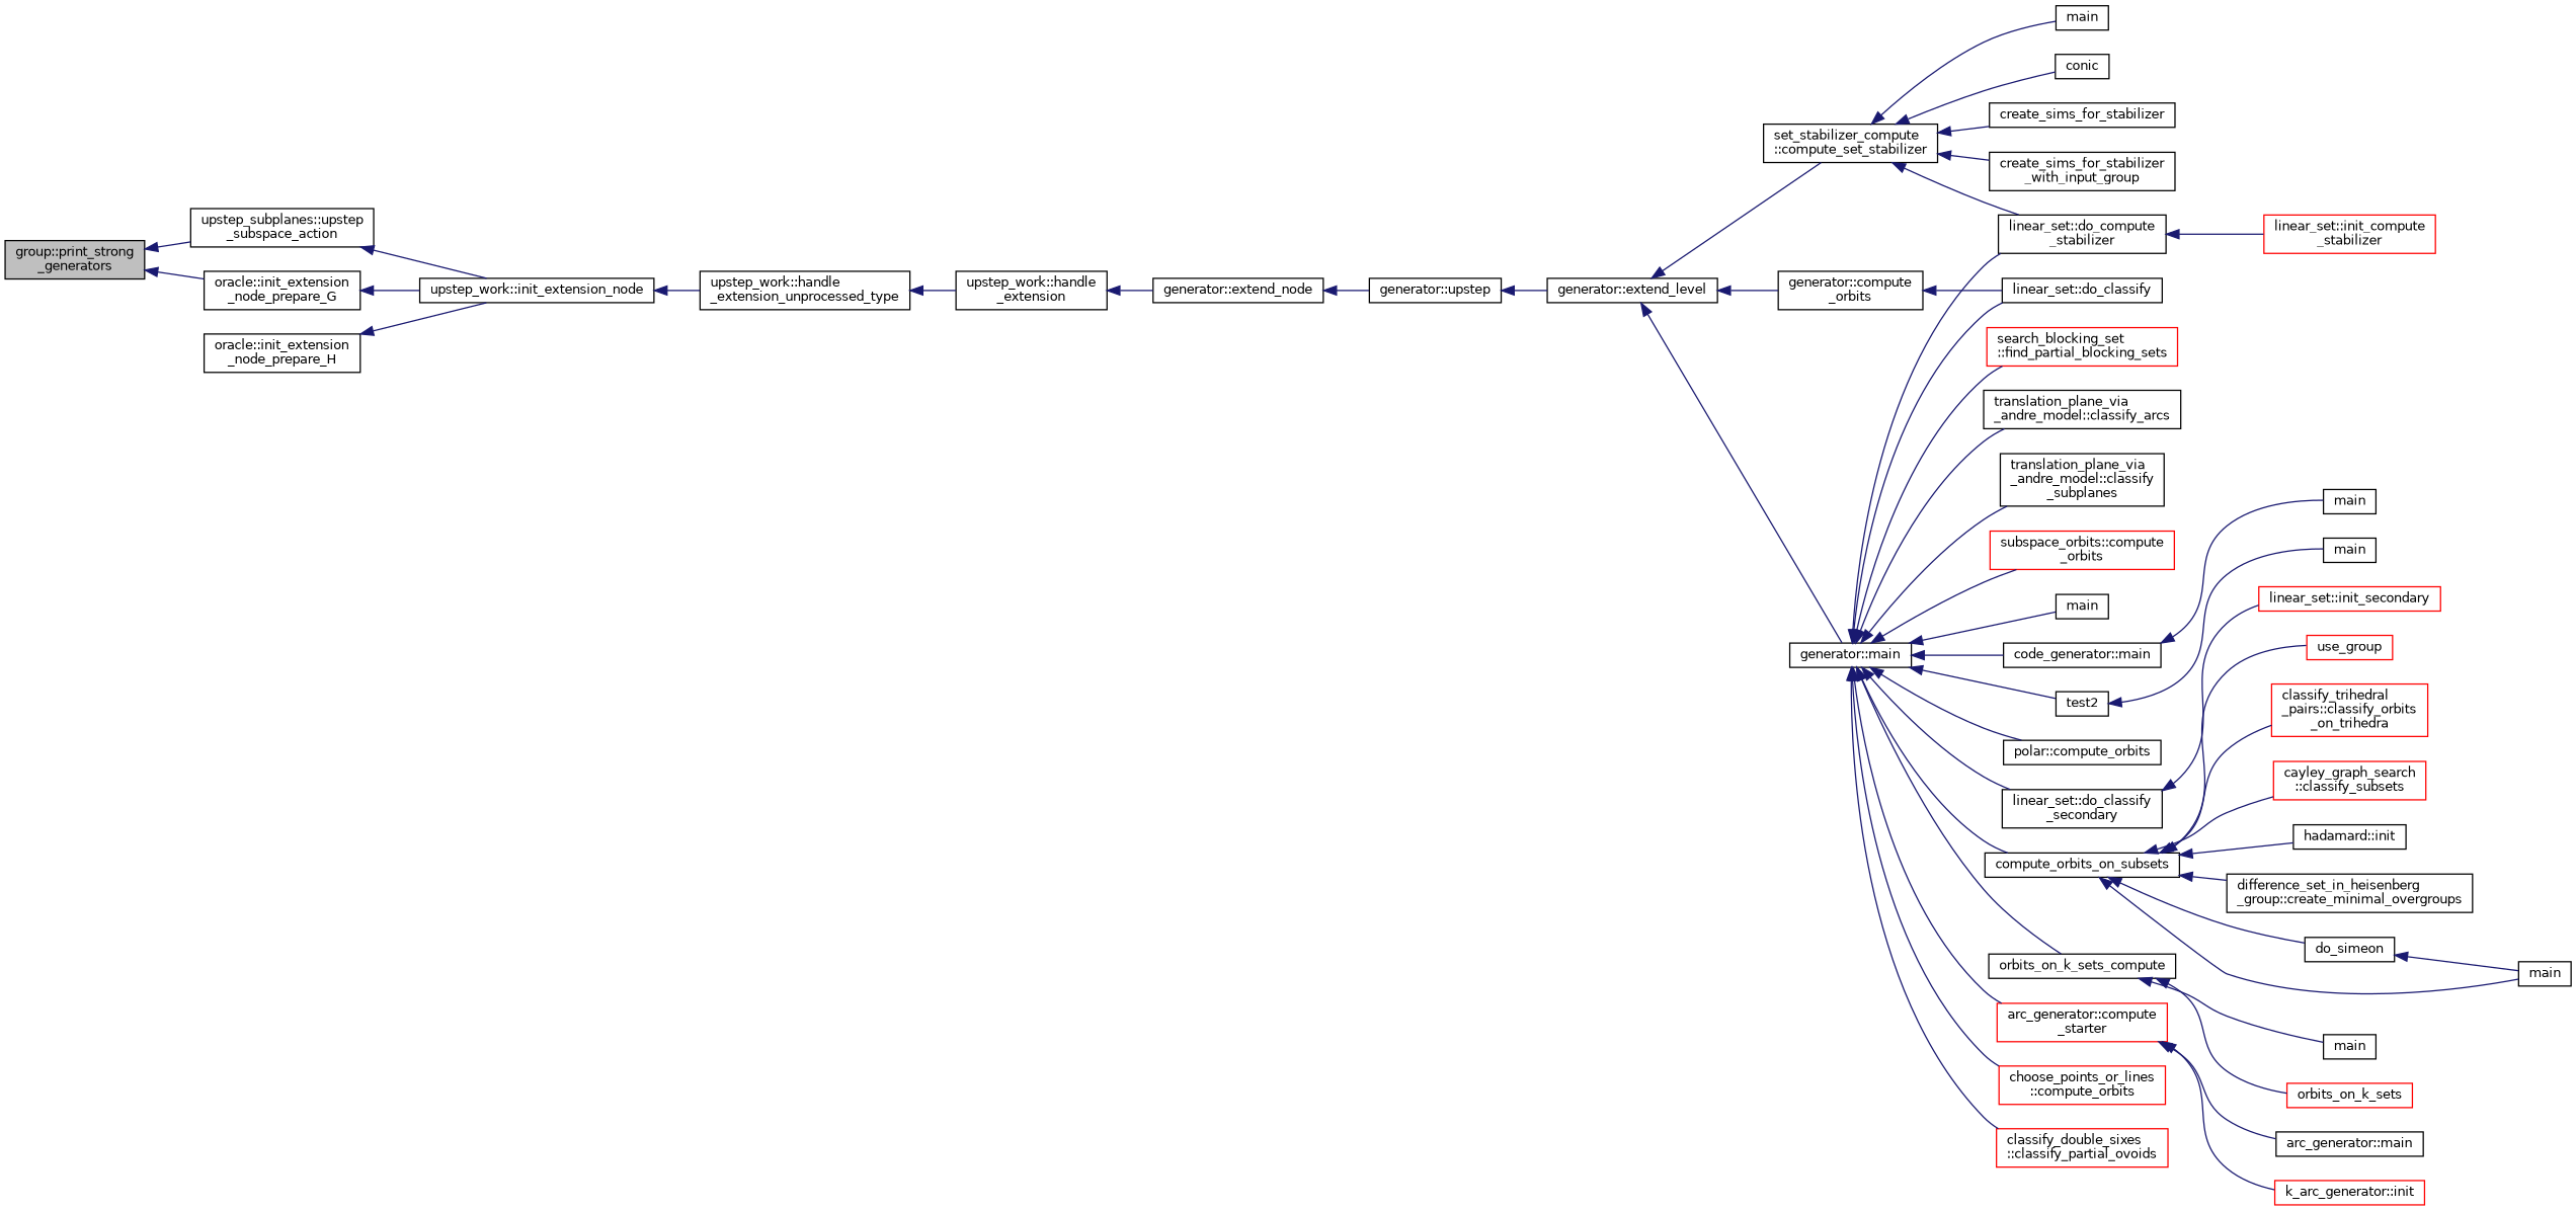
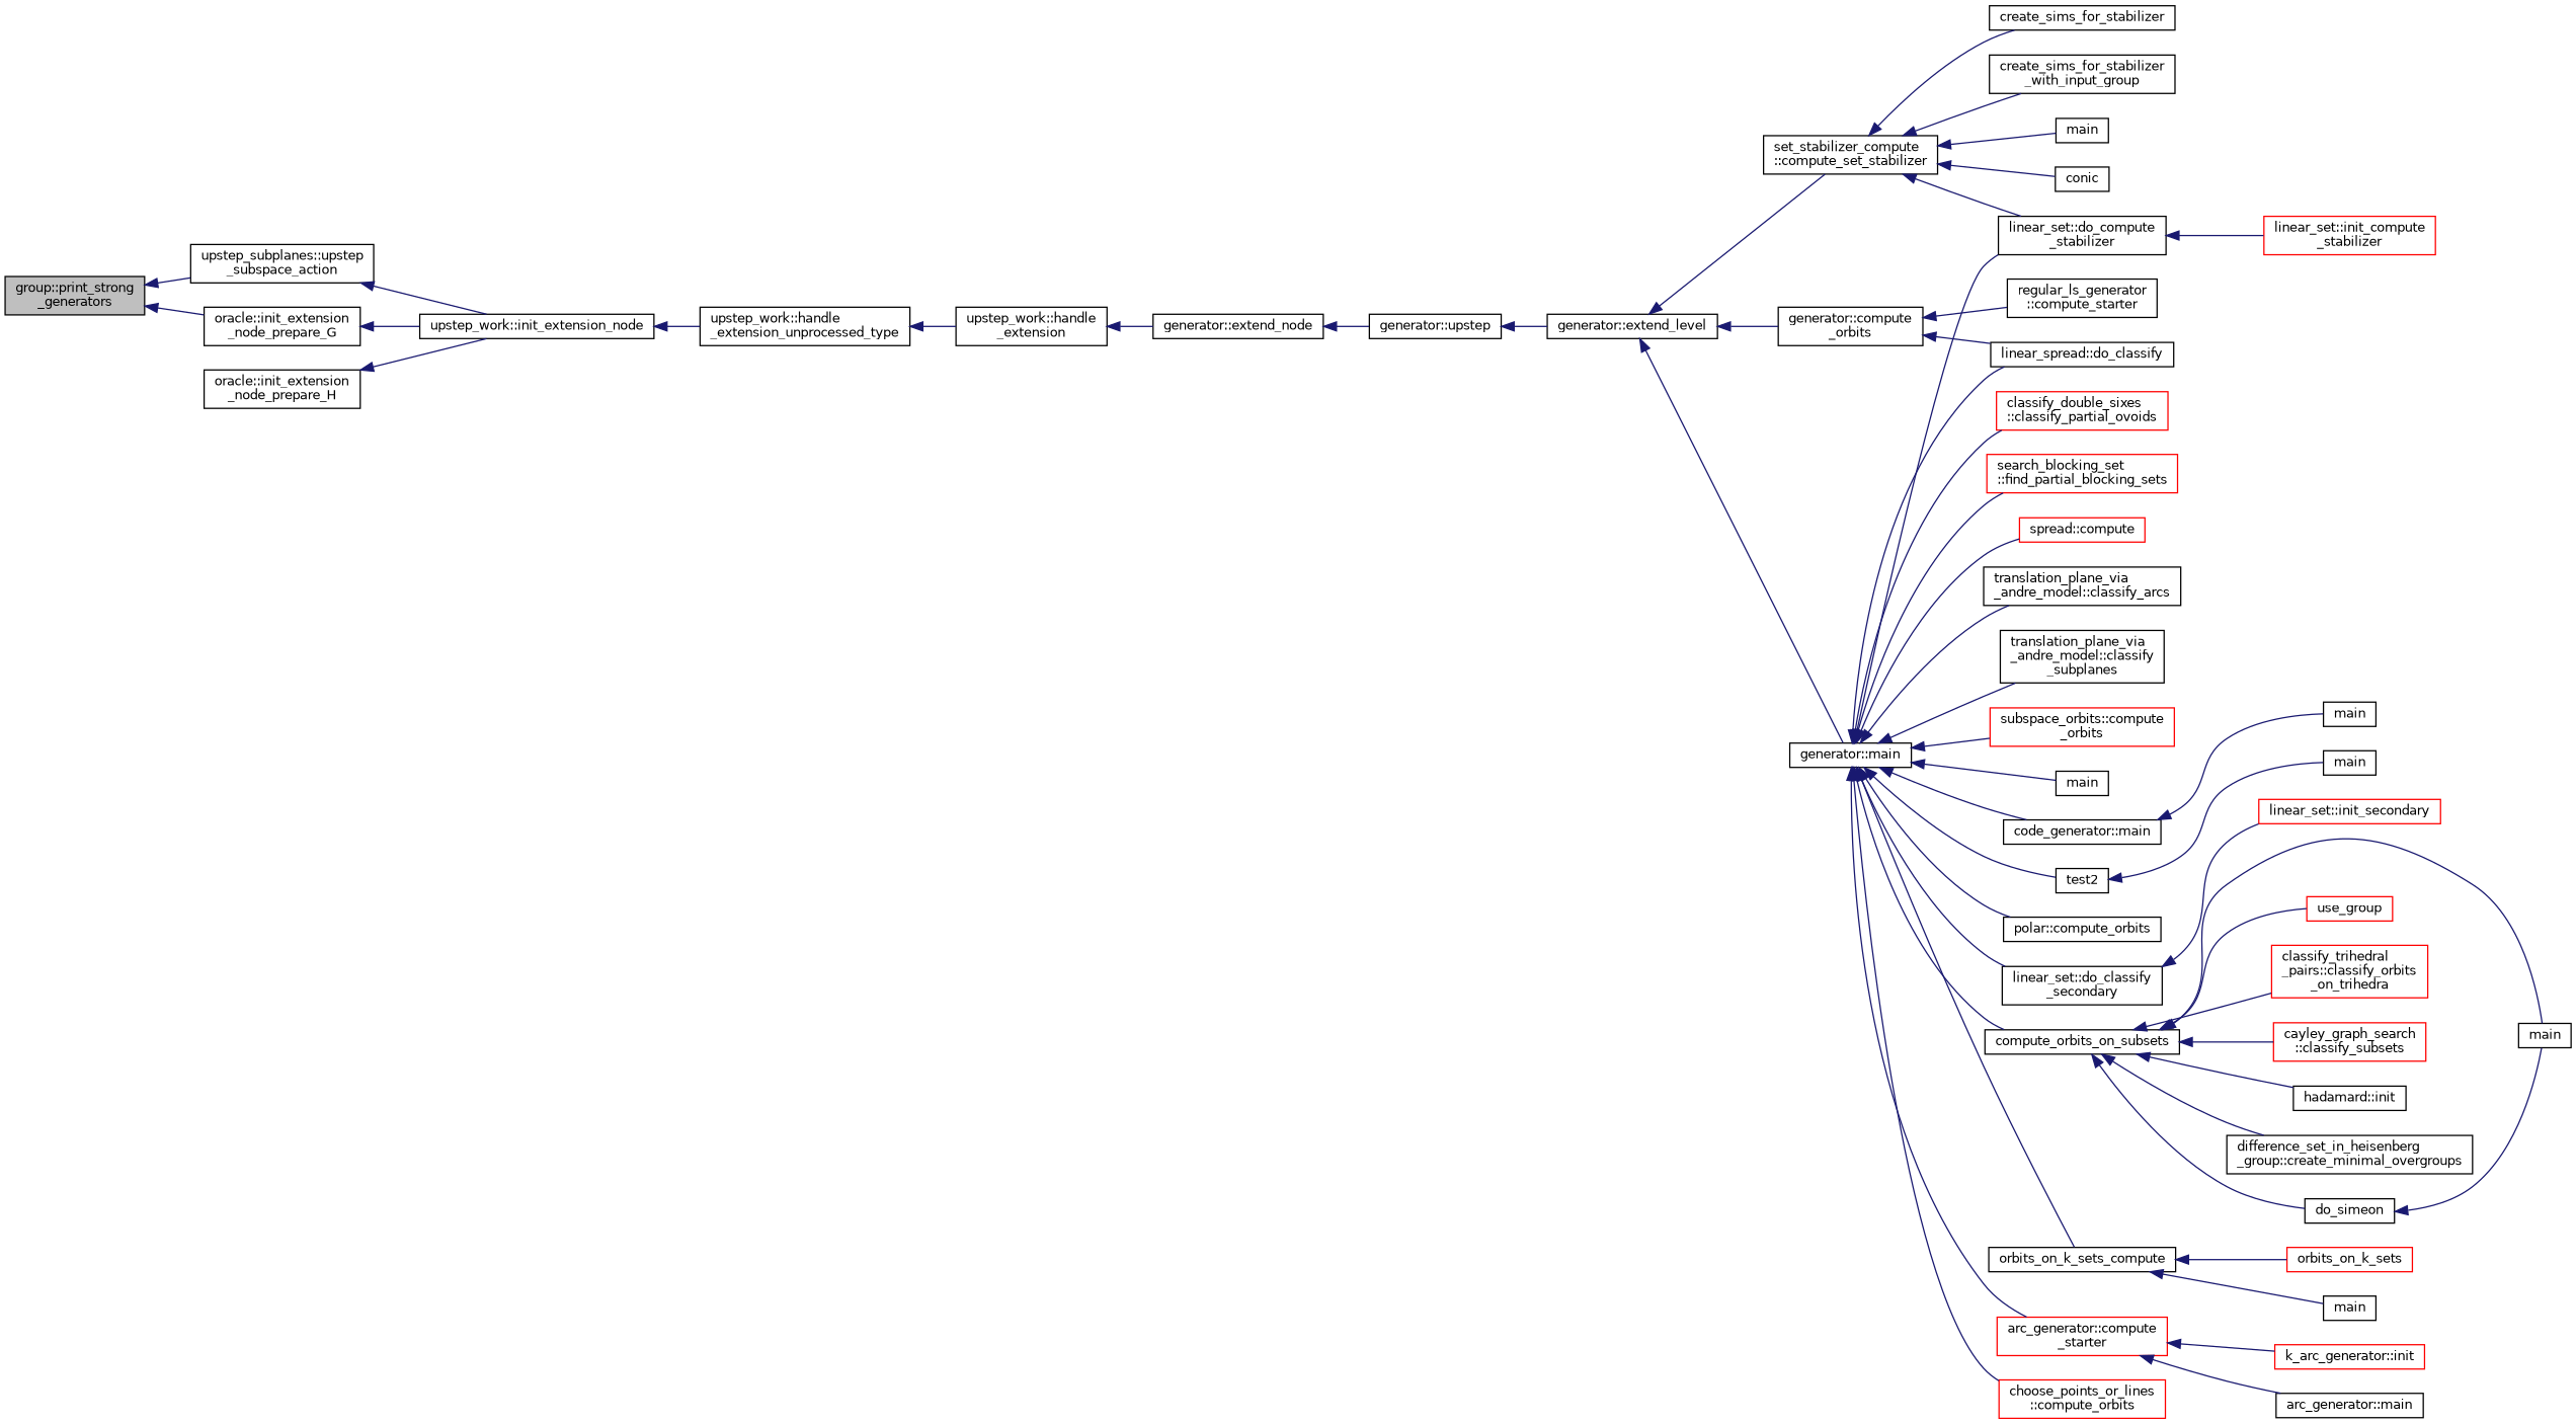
  digraph {
    rankdir=LR
    node [color=black fillcolor=white fontname=Helvetica fontsize=10 shape=record style=filled]
    edge [color=midnightblue dir=back fontname=Helvetica fontsize=10 labelfontname=Helvetica labelfontsize=10 style=solid]
    n1 [fillcolor=grey75 fontcolor=black height=0.2 label="group::print_strong\l_generators" width=0.4]
    n2 [height=0.2 label="oracle::init_extension\l_node_prepare_G" width=0.4]
    n3 [height=0.2 label="upstep_subplanes::upstep\l_subspace_action" width=0.4]
    n4 [height=0.2 label="upstep_work::init_extension_node" width=0.4]
    n5 [height=0.2 label="oracle::init_extension\l_node_prepare_H" width=0.4]
    n6 [height=0.2 label="upstep_work::handle\l_extension_unprocessed_type" width=0.4]
    n7 [height=0.2 label="upstep_work::handle\l_extension" width=0.4]
    n8 [height=0.2 label="generator::extend_node" width=0.4]
    n9 [height=0.2 label="generator::upstep" width=0.4]
    n10 [height=0.2 label="generator::extend_level" width=0.4]
    n11 [height=0.2 label="set_stabilizer_compute\l::compute_set_stabilizer" width=0.4]
    n12 [height=0.2 label="generator::compute\l_orbits" width=0.4]
    n13 [height=0.2 label="generator::main" width=0.4]
    n14 [height=0.2 label=main width=0.4]
    n15 [height=0.2 label=conic width=0.4]
    n16 [height=0.2 label="linear_set::do_compute\l_stabilizer" width=0.4]
    n17 [height=0.2 label=create_sims_for_stabilizer width=0.4]
    n18 [height=0.2 label="create_sims_for_stabilizer\l_with_input_group" width=0.4]
-   n20 [height=0.2 label="linear_set::do_classify" width=0.4]
+   n19 [height=0.2 label="regular_ls_generator\l::compute_starter" width=0.4]
+   n20 [height=0.2 label="linear_spread::do_classify" width=0.4]
    n21 [height=0.2 label=main width=0.4]
    n22 [height=0.2 label="code_generator::main" width=0.4]
    n23 [height=0.2 label=test2 width=0.4]
    n24 [height=0.2 label="polar::compute_orbits" width=0.4]
    n25 [height=0.2 label="linear_set::do_classify\l_secondary" width=0.4]
    n26 [height=0.2 label=compute_orbits_on_subsets width=0.4]
    n27 [height=0.2 label=orbits_on_k_sets_compute width=0.4]
    n28 [color=red height=0.2 label="arc_generator::compute\l_starter" width=0.4]
    n29 [color=red height=0.2 label="choose_points_or_lines\l::compute_orbits" width=0.4]
    n30 [color=red height=0.2 label="classify_double_sixes\l::classify_partial_ovoids" width=0.4]
    n31 [color=red height=0.2 label="search_blocking_set\l::find_partial_blocking_sets" width=0.4]
+   n32 [color=red height=0.2 label="spread::compute" width=0.4]
    n33 [height=0.2 label="translation_plane_via\l_andre_model::classify_arcs" width=0.4]
    n34 [height=0.2 label="translation_plane_via\l_andre_model::classify\l_subplanes" width=0.4]
    n35 [color=red height=0.2 label="subspace_orbits::compute\l_orbits" width=0.4]
    n36 [color=red height=0.2 label="linear_set::init_compute\l_stabilizer" width=0.4]
    n37 [height=0.2 label=main width=0.4]
    n38 [height=0.2 label=main width=0.4]
    n39 [color=red height=0.2 label="linear_set::init_secondary" width=0.4]
    n40 [color=red height=0.2 label="cayley_graph_search\l::classify_subsets" width=0.4]
    n41 [height=0.2 label="hadamard::init" width=0.4]
    n42 [height=0.2 label="difference_set_in_heisenberg\l_group::create_minimal_overgroups" width=0.4]
    n43 [height=0.2 label=main width=0.4]
    n44 [height=0.2 label=do_simeon width=0.4]
    n45 [color=red height=0.2 label=use_group width=0.4]
    n46 [color=red height=0.2 label="classify_trihedral\l_pairs::classify_orbits\l_on_trihedra" width=0.4]
    n47 [height=0.2 label=main width=0.4]
    n48 [color=red height=0.2 label=orbits_on_k_sets width=0.4]
    n49 [height=0.2 label="arc_generator::main" width=0.4]
    n50 [color=red height=0.2 label="k_arc_generator::init" width=0.4]
    n1 -> n2
    n1 -> n3
    n2 -> n4
    n3 -> n4
    n4 -> n6
    n5 -> n4
    n6 -> n7
    n7 -> n8
    n8 -> n9
    n9 -> n10
    n10 -> n11
    n10 -> n12
    n10 -> n13
    n11 -> n14
    n11 -> n15
    n11 -> n16
    n11 -> n17
    n11 -> n18
+   n12 -> n19
    n12 -> n20
    n13 -> n16
    n13 -> n20
    n13 -> n21
    n13 -> n22
    n13 -> n23
    n13 -> n24
    n13 -> n25
    n13 -> n26
    n13 -> n27
    n13 -> n28
    n13 -> n29
    n13 -> n30
    n13 -> n31
+   n13 -> n32
    n13 -> n33
    n13 -> n34
    n13 -> n35
    n16 -> n36
    n22 -> n37
    n23 -> n38
    n25 -> n39
    n26 -> n40
    n26 -> n41
    n26 -> n42
    n26 -> n43
    n26 -> n44
    n26 -> n45
    n26 -> n46
    n27 -> n47
    n27 -> n48
    n28 -> n49
    n28 -> n50
    n44 -> n43
  }
